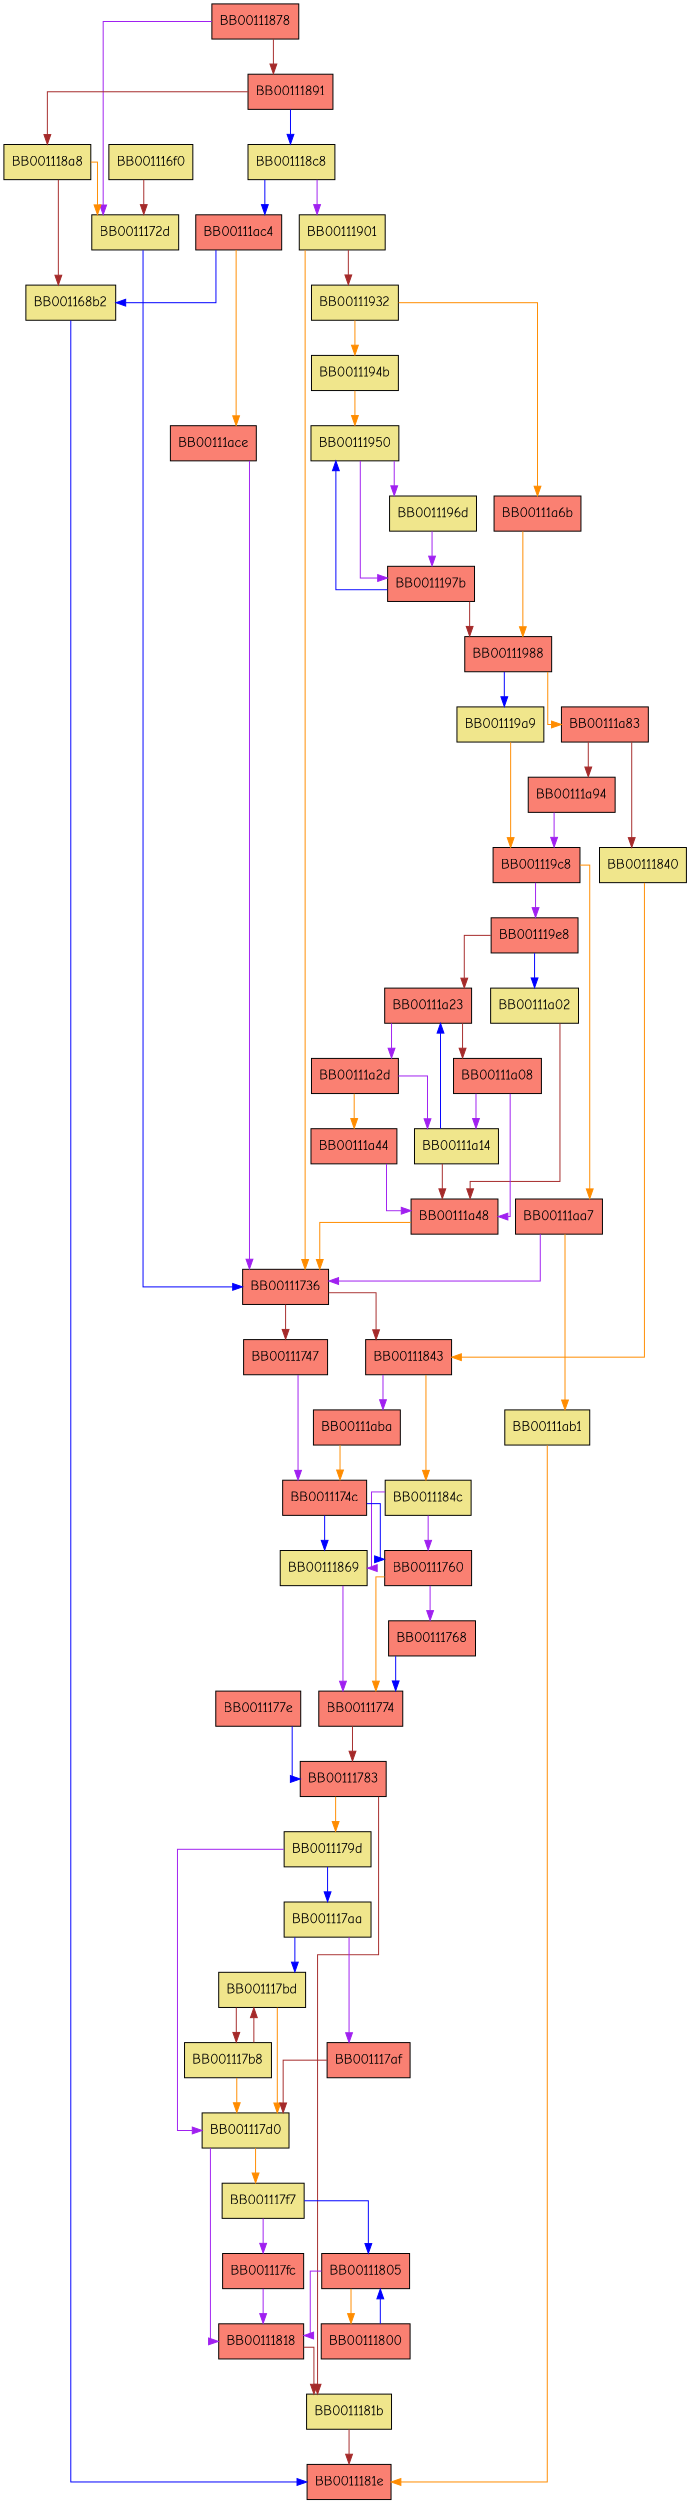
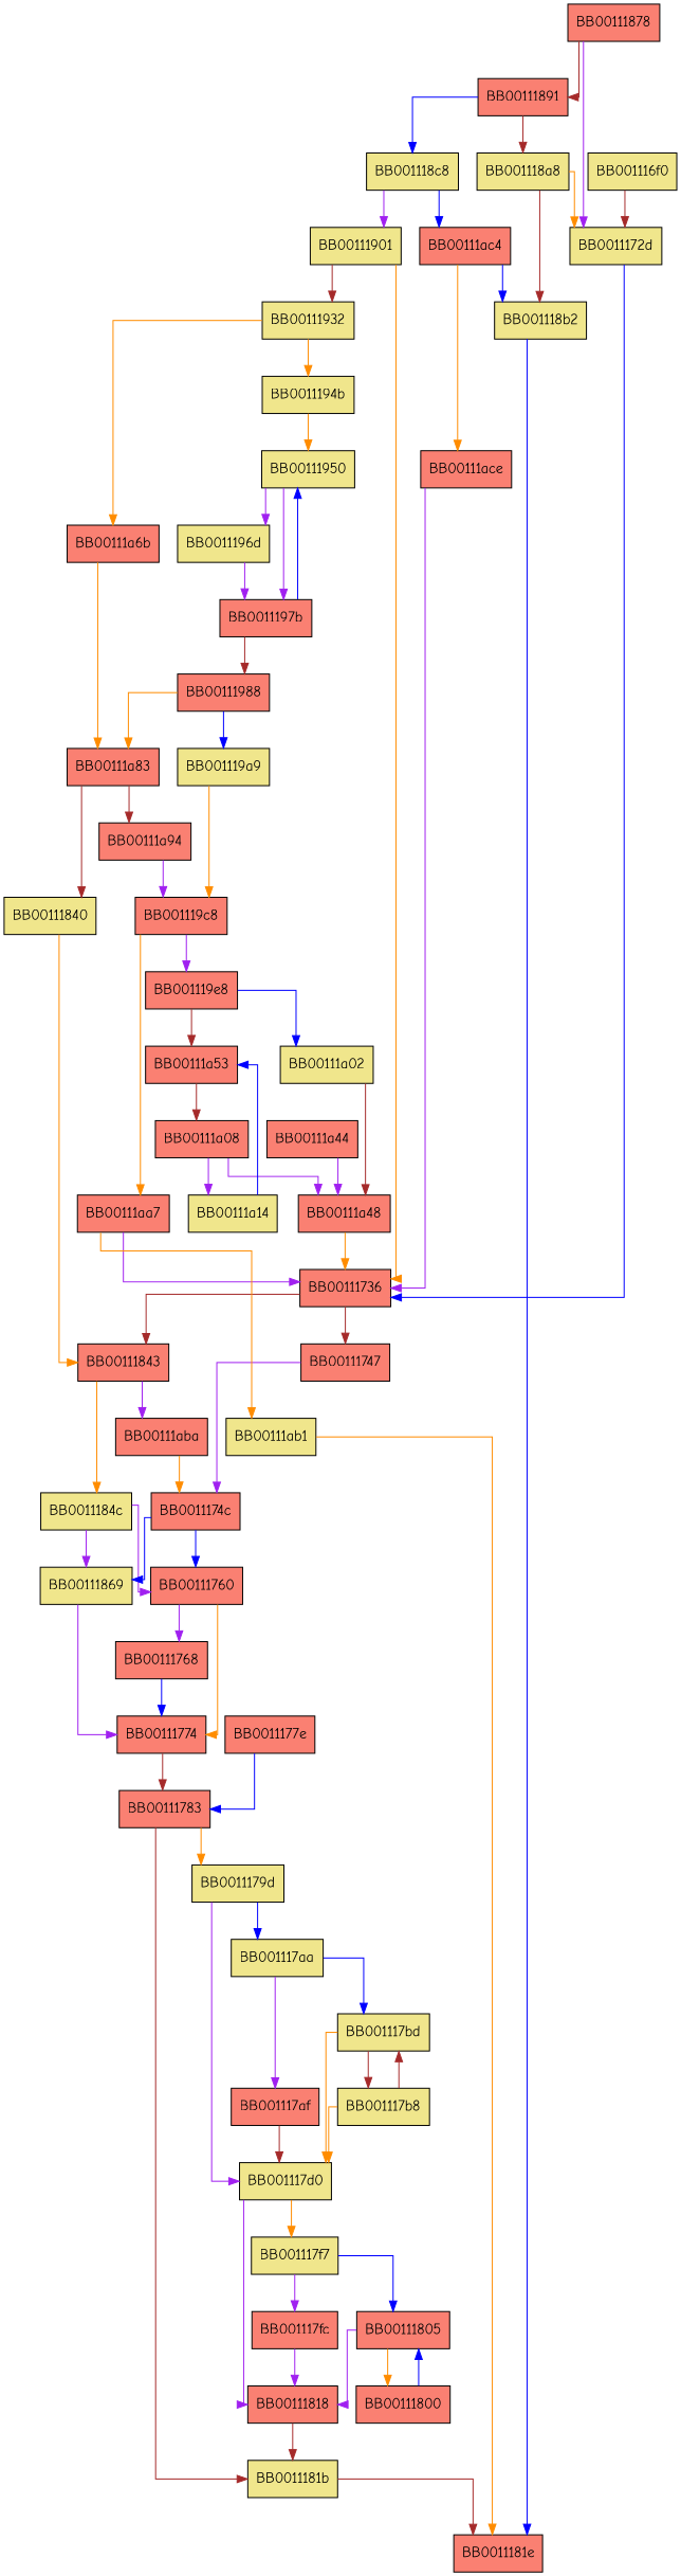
  digraph {
    fontname="Comic Neue"
    splines=ortho
    node [fillcolor=salmon fontname="Comic Neue" shape=box style=filled]
    edge [color=purple fontname="Comic Neue"]
    BB001116f0 [fillcolor=khaki]
    BB0011172d [fillcolor=khaki]
    BB00111878
    BB00111891
    BB00111736
    BB001118c8 [fillcolor=khaki]
    BB001118a8 [fillcolor=khaki]
    BB00111843
    BB00111747
    BB00111aba
    BB0011184c [fillcolor=khaki]
    BB0011174c
    BB00111869 [fillcolor=khaki]
    BB00111760
    BB00111774
    BB00111768
    BB00111783
    BB0011181b [fillcolor=khaki]
    BB0011179d [fillcolor=khaki]
    BB0011177e
    BB0011181e
    BB001117d0 [fillcolor=khaki]
    BB001117aa [fillcolor=khaki]
    BB00111818
    BB001117f7 [fillcolor=khaki]
    BB001117bd [fillcolor=khaki]
    BB001117af
    BB00111805
    BB001117fc
    BB001117b8 [fillcolor=khaki]
    BB00111800
    BB00111840 [fillcolor=khaki]
    BB00111ac4
    BB00111901 [fillcolor=khaki]
-   BB001118b2 [fillcolor=khaki label=BB001168b2]
+   BB001118b2 [fillcolor=khaki]
    BB00111ace
    BB00111932 [fillcolor=khaki]
    BB00111a6b
    BB0011194b [fillcolor=khaki]
    BB00111a83
    BB00111950 [fillcolor=khaki]
    BB00111a94
    BB0011197b
    BB0011196d [fillcolor=khaki]
    BB00111988
    BB001119a9 [fillcolor=khaki]
    BB001119c8
    BB00111aa7
    BB001119e8
    BB00111ab1 [fillcolor=khaki]
-   BB00111a23
+   BB00111a23 [label=BB00111a53]
    BB00111a02 [fillcolor=khaki]
    BB00111a08
-   BB00111a2d
    BB00111a48
    BB00111a14 [fillcolor=khaki]
    BB00111a44
    BB001116f0 -> BB0011172d [color=brown]
    BB0011172d -> BB00111736 [color=blue]
    BB00111878 -> BB0011172d
    BB00111878 -> BB00111891 [color=brown]
    BB00111891 -> BB001118c8 [color=blue]
    BB00111891 -> BB001118a8 [color=brown]
    BB00111736 -> BB00111843 [color=brown]
    BB00111736 -> BB00111747 [color=brown]
    BB001118c8 -> BB00111ac4 [color=blue]
    BB001118c8 -> BB00111901
    BB001118a8 -> BB0011172d [color=darkorange]
    BB001118a8 -> BB001118b2 [color=brown]
    BB00111843 -> BB00111aba
    BB00111843 -> BB0011184c [color=darkorange]
    BB00111747 -> BB0011174c
    BB00111aba -> BB0011174c [color=darkorange]
    BB0011184c -> BB00111869
    BB0011184c -> BB00111760
    BB0011174c -> BB00111869 [color=blue]
    BB0011174c -> BB00111760 [color=blue]
    BB00111869 -> BB00111774
    BB00111760 -> BB00111774 [color=darkorange]
    BB00111760 -> BB00111768
    BB00111774 -> BB00111783 [color=brown]
    BB00111768 -> BB00111774 [color=blue]
    BB00111783 -> BB0011181b [color=brown]
    BB00111783 -> BB0011179d [color=darkorange]
    BB0011181b -> BB0011181e [color=brown]
    BB0011179d -> BB001117d0
    BB0011179d -> BB001117aa [color=blue]
    BB0011177e -> BB00111783 [color=blue]
    BB001117d0 -> BB00111818
    BB001117d0 -> BB001117f7 [color=darkorange]
    BB001117aa -> BB001117bd [color=blue]
    BB001117aa -> BB001117af
    BB00111818 -> BB0011181b [color=brown]
    BB001117f7 -> BB00111805 [color=blue]
    BB001117f7 -> BB001117fc
    BB001117bd -> BB001117d0 [color=darkorange]
    BB001117bd -> BB001117b8 [color=brown]
    BB001117af -> BB001117d0 [color=brown]
    BB00111805 -> BB00111818
    BB00111805 -> BB00111800 [color=darkorange]
    BB001117fc -> BB00111818
    BB001117b8 -> BB001117d0 [color=darkorange]
    BB001117b8 -> BB001117bd [color=brown]
    BB00111800 -> BB00111805 [color=blue]
    BB00111840 -> BB00111843 [color=darkorange]
    BB00111ac4 -> BB001118b2 [color=blue]
    BB00111ac4 -> BB00111ace [color=darkorange]
    BB00111901 -> BB00111736 [color=darkorange]
    BB00111901 -> BB00111932 [color=brown]
    BB001118b2 -> BB0011181e [color=blue]
    BB00111ace -> BB00111736
    BB00111932 -> BB00111a6b [color=darkorange]
    BB00111932 -> BB0011194b [color=darkorange]
-   BB00111a6b -> BB00111988 [color=darkorange]
+   BB00111a6b -> BB00111a83 [color=darkorange]
    BB0011194b -> BB00111950 [color=darkorange]
    BB00111a83 -> BB00111840 [color=brown]
    BB00111a83 -> BB00111a94 [color=brown]
    BB00111950 -> BB0011197b
    BB00111950 -> BB0011196d
    BB00111a94 -> BB001119c8
    BB0011197b -> BB00111950 [color=blue]
    BB0011197b -> BB00111988 [color=brown]
    BB0011196d -> BB0011197b
    BB00111988 -> BB00111a83 [color=darkorange]
    BB00111988 -> BB001119a9 [color=blue]
    BB001119a9 -> BB001119c8 [color=darkorange]
    BB001119c8 -> BB00111aa7 [color=darkorange]
    BB001119c8 -> BB001119e8
    BB00111aa7 -> BB00111736
    BB00111aa7 -> BB00111ab1 [color=darkorange]
    BB001119e8 -> BB00111a23 [color=brown]
    BB001119e8 -> BB00111a02 [color=blue]
    BB00111ab1 -> BB0011181e [color=darkorange]
    BB00111a23 -> BB00111a08 [color=brown]
-   BB00111a23 -> BB00111a2d
    BB00111a02 -> BB00111a48 [color=brown]
    BB00111a08 -> BB00111a48
    BB00111a08 -> BB00111a14
-   BB00111a2d -> BB00111a14
-   BB00111a2d -> BB00111a44 [color=darkorange]
    BB00111a48 -> BB00111736 [color=darkorange]
    BB00111a14 -> BB00111a23 [color=blue]
-   BB00111a14 -> BB00111a48 [color=brown]
    BB00111a44 -> BB00111a48
  }
